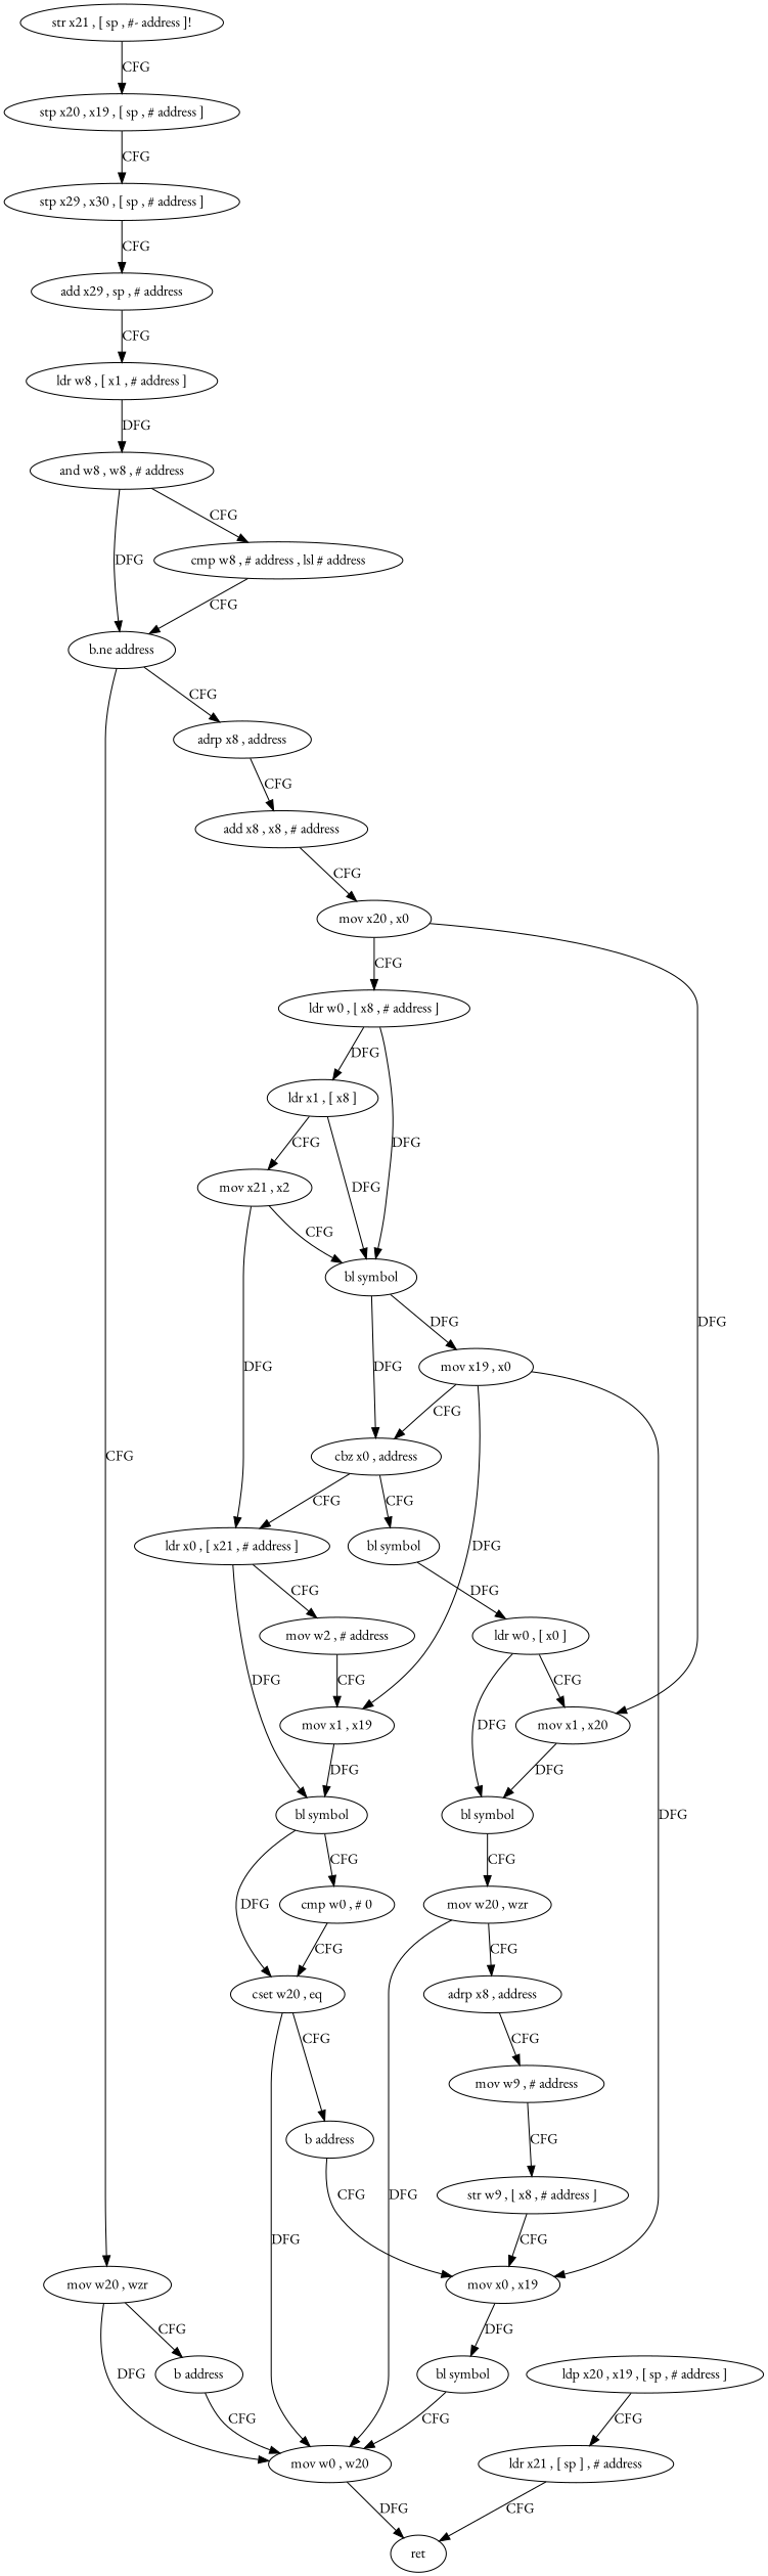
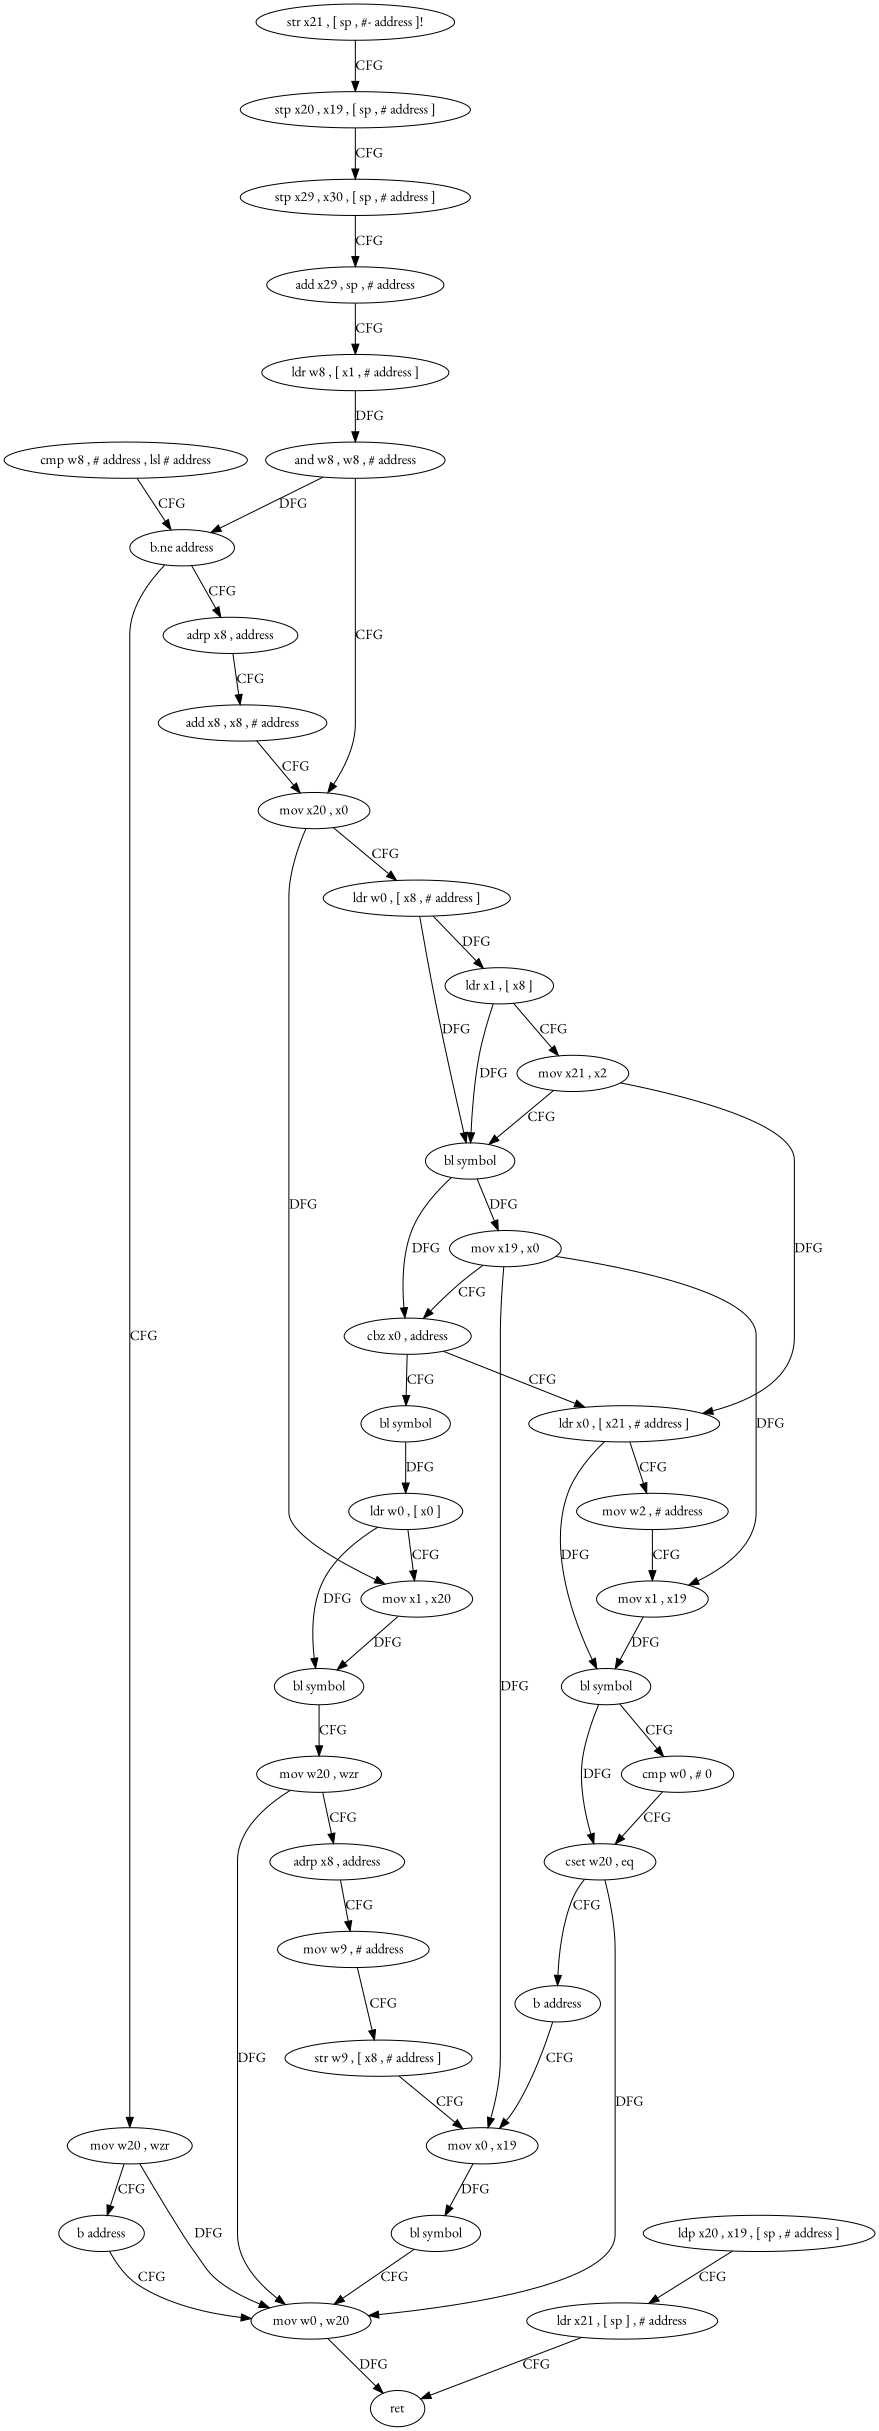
  digraph {
    fontname="EB Garamond"
    node [fontname="EB Garamond"]
    edge [fontname="EB Garamond"]
    n1 [label="str x21 , [ sp , #- address ]!"]
    n2 [label="stp x20 , x19 , [ sp , # address ]"]
    n3 [label="stp x29 , x30 , [ sp , # address ]"]
    n4 [label="add x29 , sp , # address"]
    n5 [label="ldr w8 , [ x1 , # address ]"]
    n6 [label="and w8 , w8 , # address"]
    n7 [label="cmp w8 , # address , lsl # address"]
    n8 [label="b.ne address"]
    n9 [label="mov w20 , wzr"]
    n10 [label="adrp x8 , address"]
    n11 [label="b address"]
    n12 [label="mov w0 , w20"]
    n13 [label="add x8 , x8 , # address"]
    n14 [label=ret]
    n15 [label="mov x20 , x0"]
    n16 [label="ldr w0 , [ x8 , # address ]"]
    n17 [label="mov x1 , x20"]
    n18 [label="ldr x1 , [ x8 ]"]
    n19 [label="bl symbol"]
    n20 [label="bl symbol"]
    n21 [label="mov x21 , x2"]
    n22 [label="mov x19 , x0"]
    n23 [label="cbz x0 , address"]
    n24 [label="ldr x0 , [ x21 , # address ]"]
    n25 [label="mov w2 , # address"]
    n26 [label="bl symbol"]
    n27 [label="mov x0 , x19"]
    n28 [label="mov x1 , x19"]
    n29 [label="bl symbol"]
    n30 [label="bl symbol"]
    n31 [label="ldr w0 , [ x0 ]"]
    n32 [label="cmp w0 , # 0"]
    n33 [label="cset w20 , eq"]
    n34 [label="ldp x20 , x19 , [ sp , # address ]"]
    n35 [label="ldr x21 , [ sp ] , # address"]
    n36 [label="mov w20 , wzr"]
    n37 [label="adrp x8 , address"]
    n38 [label="mov w9 , # address"]
    n39 [label="str w9 , [ x8 , # address ]"]
    n40 [label="b address"]
    n1 -> n2 [label=CFG]
    n2 -> n3 [label=CFG]
    n3 -> n4 [label=CFG]
    n4 -> n5 [label=CFG]
    n5 -> n6 [label=DFG]
-   n6 -> n7 [label=CFG]
+   n6 -> n15 [label=CFG]
    n6 -> n8 [label=DFG]
    n7 -> n8 [label=CFG]
    n8 -> n9 [label=CFG]
    n8 -> n10 [label=CFG]
    n9 -> n11 [label=CFG]
    n9 -> n12 [label=DFG]
    n10 -> n13 [label=CFG]
    n11 -> n12 [label=CFG]
    n12 -> n14 [label=DFG]
    n13 -> n15 [label=CFG]
    n15 -> n16 [label=CFG]
    n15 -> n17 [label=DFG]
    n16 -> n18 [label=DFG]
    n16 -> n19 [label=DFG]
    n17 -> n20 [label=DFG]
    n18 -> n19 [label=DFG]
    n18 -> n21 [label=CFG]
    n19 -> n22 [label=DFG]
    n19 -> n23 [label=DFG]
    n20 -> n36 [label=CFG]
    n21 -> n19 [label=CFG]
    n21 -> n24 [label=DFG]
    n22 -> n23 [label=CFG]
    n22 -> n27 [label=DFG]
    n22 -> n28 [label=DFG]
    n23 -> n24 [label=CFG]
    n23 -> n29 [label=CFG]
    n24 -> n25 [label=CFG]
    n24 -> n26 [label=DFG]
    n25 -> n28 [label=CFG]
    n26 -> n32 [label=CFG]
    n26 -> n33 [label=DFG]
    n27 -> n30 [label=DFG]
    n28 -> n26 [label=DFG]
    n29 -> n31 [label=DFG]
    n30 -> n12 [label=CFG]
    n31 -> n17 [label=CFG]
    n31 -> n20 [label=DFG]
    n32 -> n33 [label=CFG]
    n33 -> n12 [label=DFG]
    n33 -> n40 [label=CFG]
    n34 -> n35 [label=CFG]
    n35 -> n14 [label=CFG]
    n36 -> n12 [label=DFG]
    n36 -> n37 [label=CFG]
    n37 -> n38 [label=CFG]
    n38 -> n39 [label=CFG]
    n39 -> n27 [label=CFG]
    n40 -> n27 [label=CFG]
  }
